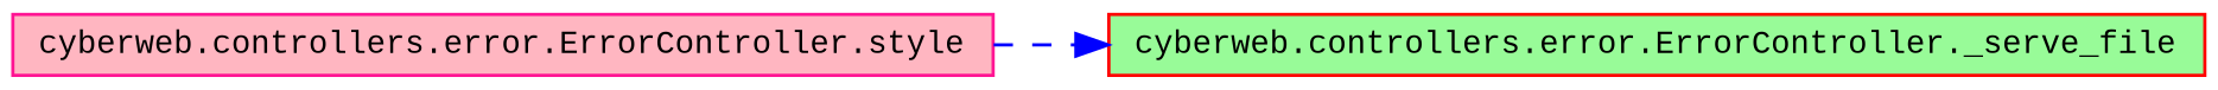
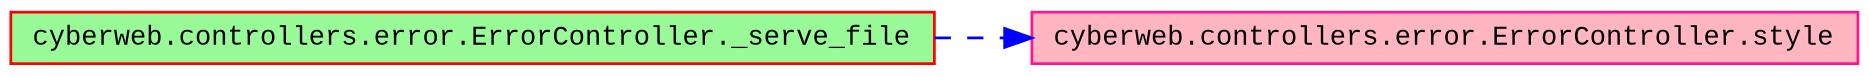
  digraph {
    rankdir=LR
    fontname="Liberation Mono"
    node [fontname="Liberation Mono" fontsize=10 shape=record style=filled]
    n1 [color=deeppink fillcolor=lightpink fontcolor=black height=0.2 label="cyberweb.controllers.error.ErrorController.style" width=0.4]
    n2 [color=red fillcolor=palegreen height=0.2 label="cyberweb.controllers.error.ErrorController._serve_file" width=0.4]
-   n1 -> n2 [color=blue fontname="Liberation Mono" fontsize=10 labelfontname=Helvetica labelfontsize=10 style=dashed]
+   n2 -> n1 [color=blue fontname="Liberation Mono" fontsize=10 labelfontname=Helvetica labelfontsize=10 style=dashed]
  }
